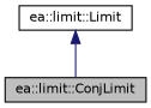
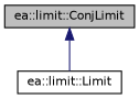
  digraph {
    node [color=black fontname=Helvetica fontsize=10 shape=record style=filled]
    n1 [fillcolor=grey75 fontcolor=black height=0.2 label="ea::limit::ConjLimit" width=0.4]
    n2 [fillcolor=white height=0.2 label="ea::limit::Limit" width=0.4]
-   n2 -> n1 [color=midnightblue dir=back fontname=Helvetica fontsize=10 labelfontname=Helvetica labelfontsize=10 style=solid]
+   n1 -> n2 [color=midnightblue dir=back fontname=Helvetica fontsize=10 labelfontname=Helvetica labelfontsize=10 style=solid]
  }
